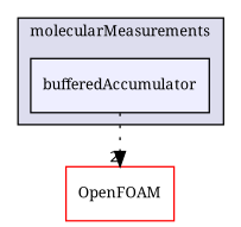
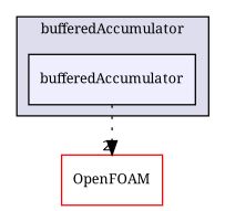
  digraph {
    compound=true
    fontname="Noto Serif"
    node [fontname="Noto Serif" fontsize=10 shape=box]
    n1 [fillcolor="#eeeeff" label=bufferedAccumulator pencolor=black style=filled]
    n2 [color=red label=OpenFOAM]
    subgraph cluster_1 {
      bgcolor="#ddddee"
      fontsize=10
-     label=molecularMeasurements
+     label=bufferedAccumulator
      pencolor=black
      n1
    }
    n1 -> n2 [headlabel=2 labeldistance=1.5 labelfontname=Helvetica labelfontsize=10 style=dotted fontname="Noto Serif"]
  }
